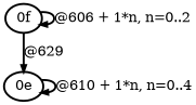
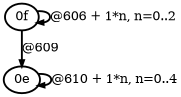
  digraph {
    node [fontsize=20 penwidth=3 shape=oval style=rounded]
    edge [arrowsize=1 color=black fontsize=20 penwidth=3 style=bold]
    "0f"
    "0e"
    "0f" -> "0f" [label="@606 + 1*n, n=0..2"]
-   "0f" -> "0e" [label="@629"]
+   "0f" -> "0e" [label="@609"]
    "0e" -> "0e" [label="@610 + 1*n, n=0..4"]
  }
